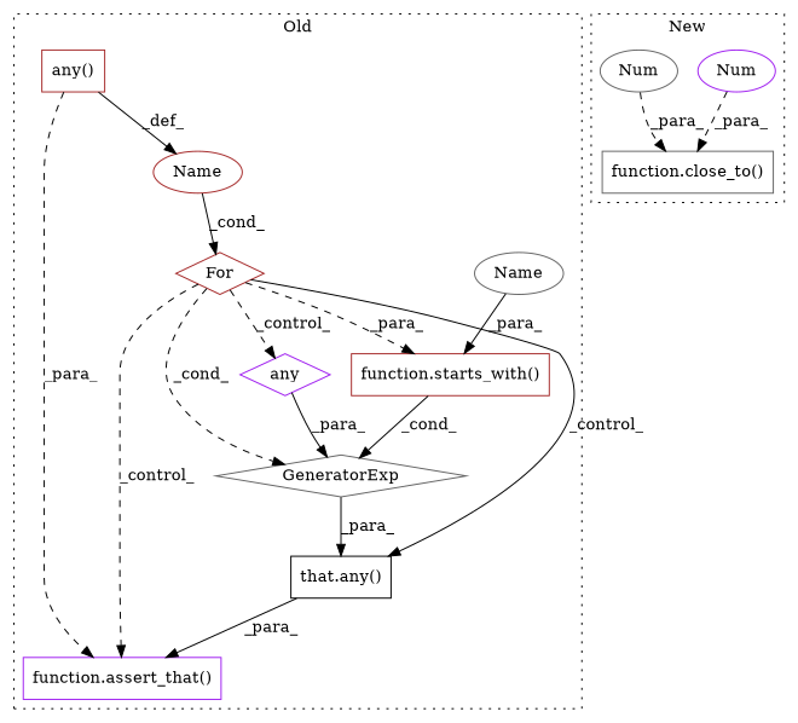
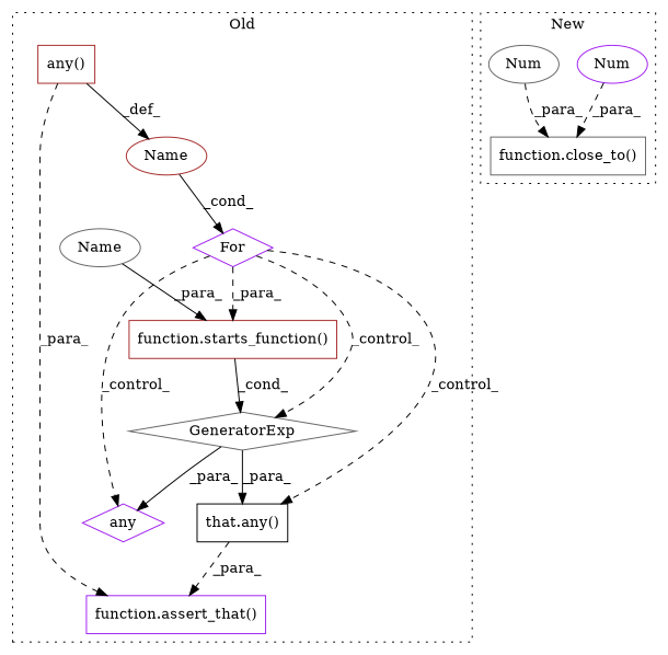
  digraph {
    node [a=75 color=gray40 l=11 shape=box]
    edge [style=dashed]
    n1 [a=55 label=GeneratorExp s=2772 shape=diamond]
    n2 [color=brown l=20 label="any()" s=2721]
-   n3 [a=107 color=brown l="4,10" label=For s="2703,2741" shape=diamond]
+   n3 [a=107 color=purple l="4,10" label=For s="2703,2741" shape=diamond]
    n4 [color=purple l="12,1" label="function.assert_that()" s="2751,2843"]
    n5 [a=87 color=brown l=5 label=Name s=2712 shape=ellipse]
-   n6 [color=brown l="12,1" label="function.starts_with()" s="2772,2795"]
+   n6 [color=brown l="12,1" label="function.starts_function()" s="2772,2795"]
    n7 [a=45 color=purple l=3 label=any s=2797 shape=diamond]
    n8 [color=black l="4,60" label="that.any()" s="2768,2783"]
    n9 [a=87 label=Name s=2784 shape=ellipse]
    n10 [l="9,1" label="function.close_to()" s="3146,3165"]
    n11 [a=76 color=purple l=4 label=Num s=3155 shape=ellipse]
    n12 [a=76 l=4 label=Num s=3161 shape=ellipse]
    subgraph cluster_1 {
      label=Old
      style=dotted
      n1
      n2
      n3
      n4
      n5
      n6
      n7
      n8
      n9
    }
    subgraph cluster_2 {
      label=New
      style=dotted
      n10
      n11
      n12
    }
    n1 -> n8 [label=_para_ style=solid]
    n2 -> n4 [label=_para_]
    n2 -> n5 [label=_def_ style=solid]
-   n3 -> n1 [label=_cond_]
-   n3 -> n4 [label=_control_]
+   n3 -> n1 [label=_control_]
    n3 -> n6 [label=_para_]
    n3 -> n7 [label=_control_]
-   n3 -> n8 [label=_control_ style=solid]
+   n3 -> n8 [label=_control_]
    n5 -> n3 [label=_cond_ style=solid]
    n6 -> n1 [label=_cond_ style=solid]
-   n7 -> n1 [label=_para_ style=solid]
-   n8 -> n4 [label=_para_ style=solid]
+   n1 -> n7 [label=_para_ style=solid]
+   n8 -> n4 [label=_para_]
    n9 -> n6 [label=_para_ style=solid]
    n11 -> n10 [label=_para_]
    n12 -> n10 [label=_para_]
  }
